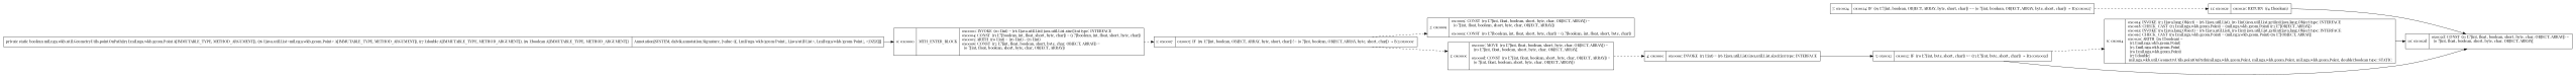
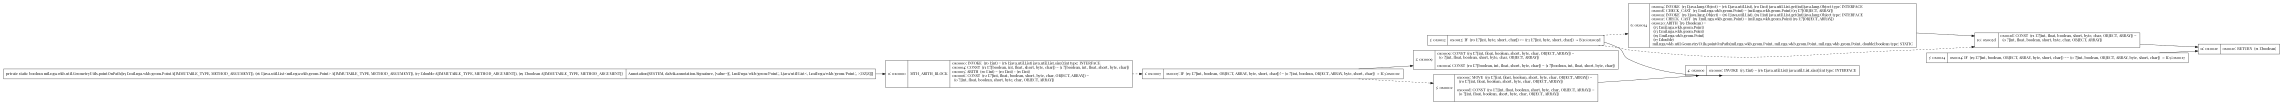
  digraph {
    fontname="Playfair Display"
    rankdir=LR
    node [fontname="Playfair Display" shape=record]
    edge [fontname="Playfair Display"]
-   n1 [label="{0\:\ 0x0000|MTH_ENTER_BLOCK\l|0x0000: INVOKE  (r0 I:int) = (r6 I:java.util.List) java.util.List.size():int type: INTERFACE \l0x0004: CONST  (r1 I:?[boolean, int, float, short, byte, char]) = (1 ?[boolean, int, float, short, byte, char]) \l0x0005: ARITH  (r0 I:int) = (r0 I:int) \- (r1 I:int) \l0x0006: CONST  (r2 I:?[int, float, boolean, short, byte, char, OBJECT, ARRAY]) = \l  (0 ?[int, float, boolean, short, byte, char, OBJECT, ARRAY])\l \l}"]
+   n1 [label="{0\:\ 0x0000|MTH_ARITH_BLOCK\l|0x0000: INVOKE  (r0 I:int) = (r6 I:java.util.List) java.util.List.size():int type: INTERFACE \l0x0004: CONST  (r1 I:?[boolean, int, float, short, byte, char]) = (1 ?[boolean, int, float, short, byte, char]) \l0x0005: ARITH  (r0 I:int) = (r0 I:int) \- (r1 I:int) \l0x0006: CONST  (r2 I:?[int, float, boolean, short, byte, char, OBJECT, ARRAY]) = \l  (0 ?[int, float, boolean, short, byte, char, OBJECT, ARRAY])\l \l}"]
    n2 [label="{1\:\ 0x0007|0x0007: IF  (r9 I:?[int, boolean, OBJECT, ARRAY, byte, short, char]) != (0 ?[int, boolean, OBJECT, ARRAY, byte, short, char])  \-\> B:3:0x000c \l}"]
    n3 [label="{2\:\ 0x0009|0x0009: CONST  (r9 I:?[int, float, boolean, short, byte, char, OBJECT, ARRAY]) = \l  (0 ?[int, float, boolean, short, byte, char, OBJECT, ARRAY])\l \l0x000a: CONST  (r0 I:?[boolean, int, float, short, byte, char]) = (1 ?[boolean, int, float, short, byte, char]) \l}"]
    n4 [label="{3\:\ 0x000c|0x000c: MOVE  (r9 I:?[int, float, boolean, short, byte, char, OBJECT, ARRAY]) = \l  (r0 I:?[int, float, boolean, short, byte, char, OBJECT, ARRAY])\l \l0x000d: CONST  (r0 I:?[int, float, boolean, short, byte, char, OBJECT, ARRAY]) = \l  (0 ?[int, float, boolean, short, byte, char, OBJECT, ARRAY])\l \l}"]
    n5 [label="{4\:\ 0x000e|0x000e: INVOKE  (r3 I:int) = (r6 I:java.util.List) java.util.List.size():int type: INTERFACE \l}"]
    n6 [label="{5\:\ 0x0012|0x0012: IF  (r0 I:?[int, byte, short, char]) \>= (r3 I:?[int, byte, short, char])  \-\> B:10:0x002d \l}"]
    n7 [label="{6\:\ 0x0014|0x0014: INVOKE  (r3 I:java.lang.Object) = (r6 I:java.util.List), (r0 I:int) java.util.List.get(int):java.lang.Object type: INTERFACE \l0x0018: CHECK_CAST  (r3 I:mil.nga.wkb.geom.Point) = (mil.nga.wkb.geom.Point) (r3 I:?[OBJECT, ARRAY]) \l0x001a: INVOKE  (r9 I:java.lang.Object) = (r6 I:java.util.List), (r9 I:int) java.util.List.get(int):java.lang.Object type: INTERFACE \l0x001e: CHECK_CAST  (r9 I:mil.nga.wkb.geom.Point) = (mil.nga.wkb.geom.Point) (r9 I:?[OBJECT, ARRAY]) \l0x0020: ARITH  (r9 I:boolean) = \l  (r5 I:mil.nga.wkb.geom.Point)\l  (r3 I:mil.nga.wkb.geom.Point)\l  (r9 I:mil.nga.wkb.geom.Point)\l  (r7 I:double)\l mil.nga.wkb.util.GeometryUtils.pointOnPath(mil.nga.wkb.geom.Point, mil.nga.wkb.geom.Point, mil.nga.wkb.geom.Point, double):boolean type: STATIC \l}"]
    n8 [label="{10\:\ 0x002d|0x002d: CONST  (r1 I:?[int, float, boolean, short, byte, char, OBJECT, ARRAY]) = \l  (0 ?[int, float, boolean, short, byte, char, OBJECT, ARRAY])\l \l}"]
-   n9 [label="{11\:\ 0x002e|0x002e: RETURN  (r4 I:boolean) \l}"]
+   n9 [label="{11\:\ 0x002e|0x002e: RETURN  (r1 I:boolean) \l}"]
    n10 [label="{7\:\ 0x0024|0x0024: IF  (r9 I:?[int, boolean, OBJECT, ARRAY, byte, short, char]) == (0 ?[int, boolean, OBJECT, ARRAY, byte, short, char])  \-\> B:9:0x0027 \l}"]
    n11 [label="{private static boolean mil.nga.wkb.util.GeometryUtils.pointOnPath((r5 I:mil.nga.wkb.geom.Point A[IMMUTABLE_TYPE, METHOD_ARGUMENT]), (r6 I:java.util.List\<mil.nga.wkb.geom.Point\> A[IMMUTABLE_TYPE, METHOD_ARGUMENT]), (r7 I:double A[IMMUTABLE_TYPE, METHOD_ARGUMENT]), (r9 I:boolean A[IMMUTABLE_TYPE, METHOD_ARGUMENT]))  | Annotation[SYSTEM, dalvik.annotation.Signature, \{value=[(, Lmil\/nga\/wkb\/geom\/Point;, Ljava\/util\/List\<, Lmil\/nga\/wkb\/geom\/Point;, \>;DZ)Z]\}]\l}"]
    n1 -> n2 [style=dashed]
-   n2 -> n3 [style=dashed]
+   n2 -> n3 [style=solid]
    n2 -> n4 [style=dashed]
-   n4 -> n5 [style=dashed]
-   n5 -> n6
+   n4 -> n5
+   n6 -> n5
    n6 -> n7 [style=dashed]
-   n6 -> n8
+   n6 -> n8 [style=dashed]
    n7 -> n8
-   n9 -> n8
-   n10 -> n9 [style=dashed]
+   n8 -> n9
+   n10 -> n9 [style=solid]
    n11 -> n1
  }
